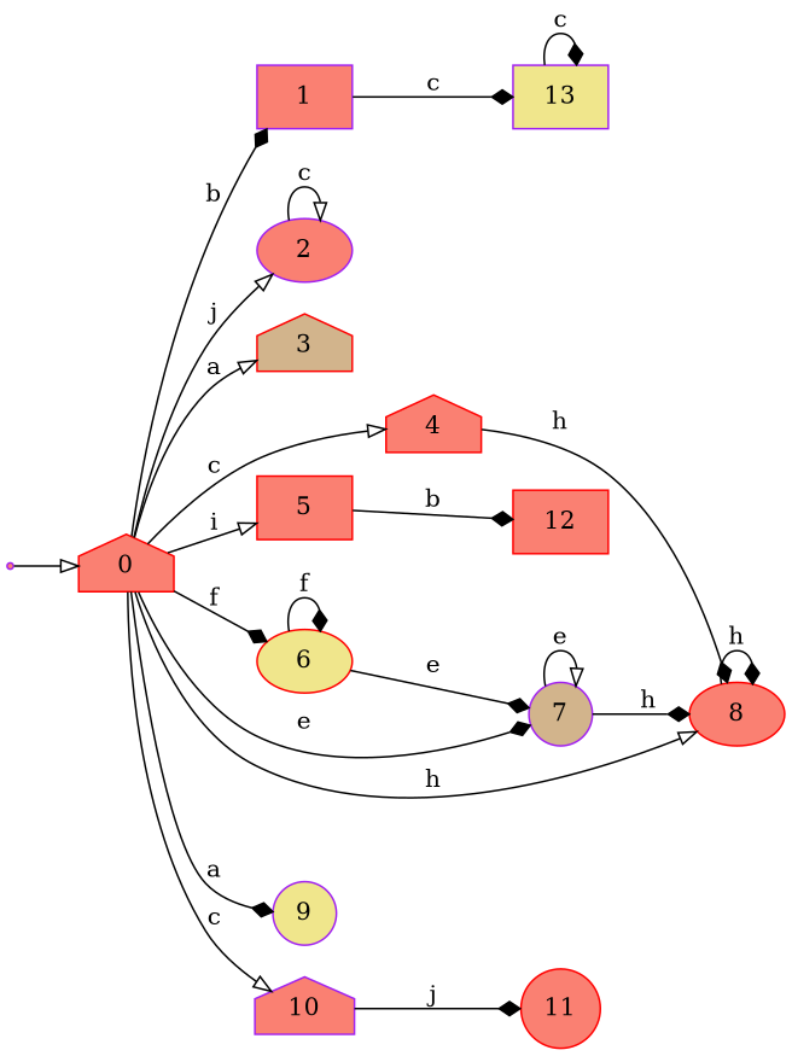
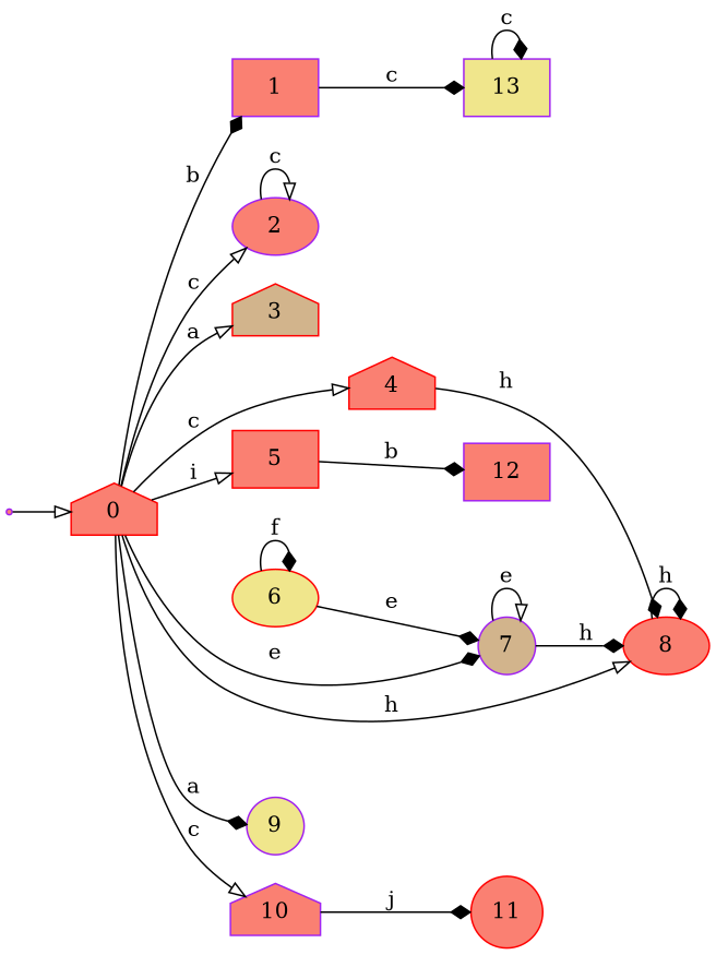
  digraph {
    rankdir=LR
    node [color=purple fillcolor=salmon shape=house style=filled]
    edge [arrowhead=diamond]
    dummy0 [shape=point]
    0 [color=red]
    1 [shape=box]
    2 [shape=ellipse]
    3 [color=red fillcolor=tan]
    4 [color=red]
    5 [color=red shape=box]
    6 [color=red fillcolor=khaki shape=ellipse]
    7 [fillcolor=tan shape=circle]
    8 [color=red shape=ellipse]
    9 [fillcolor=khaki shape=circle]
    10
    13 [fillcolor=khaki shape=box]
-   12 [color=red shape=box]
+   12 [shape=box]
    11 [color=red shape=circle]
    dummy0 -> 0 [arrowhead=onormal]
    0 -> 1 [label=b]
-   0 -> 2 [arrowhead=onormal label=j]
+   0 -> 2 [arrowhead=onormal label=c]
    0 -> 3 [arrowhead=onormal label=a]
    0 -> 4 [arrowhead=onormal label=c]
    0 -> 5 [arrowhead=onormal label=i]
-   0 -> 6 [label=f]
    0 -> 7 [label=e]
    0 -> 8 [arrowhead=onormal label=h]
    0 -> 9 [label=a]
    0 -> 10 [arrowhead=onormal label=c]
    1 -> 13 [label=c]
    2 -> 2 [arrowhead=onormal label=c]
    4 -> 8 [label=h]
    5 -> 12 [label=b]
    6 -> 6 [label=f]
    6 -> 7 [label=e]
    7 -> 7 [arrowhead=onormal label=e]
    7 -> 8 [label=h]
    8 -> 8 [label=h]
    10 -> 11 [label=j]
    13 -> 13 [label=c]
  }
